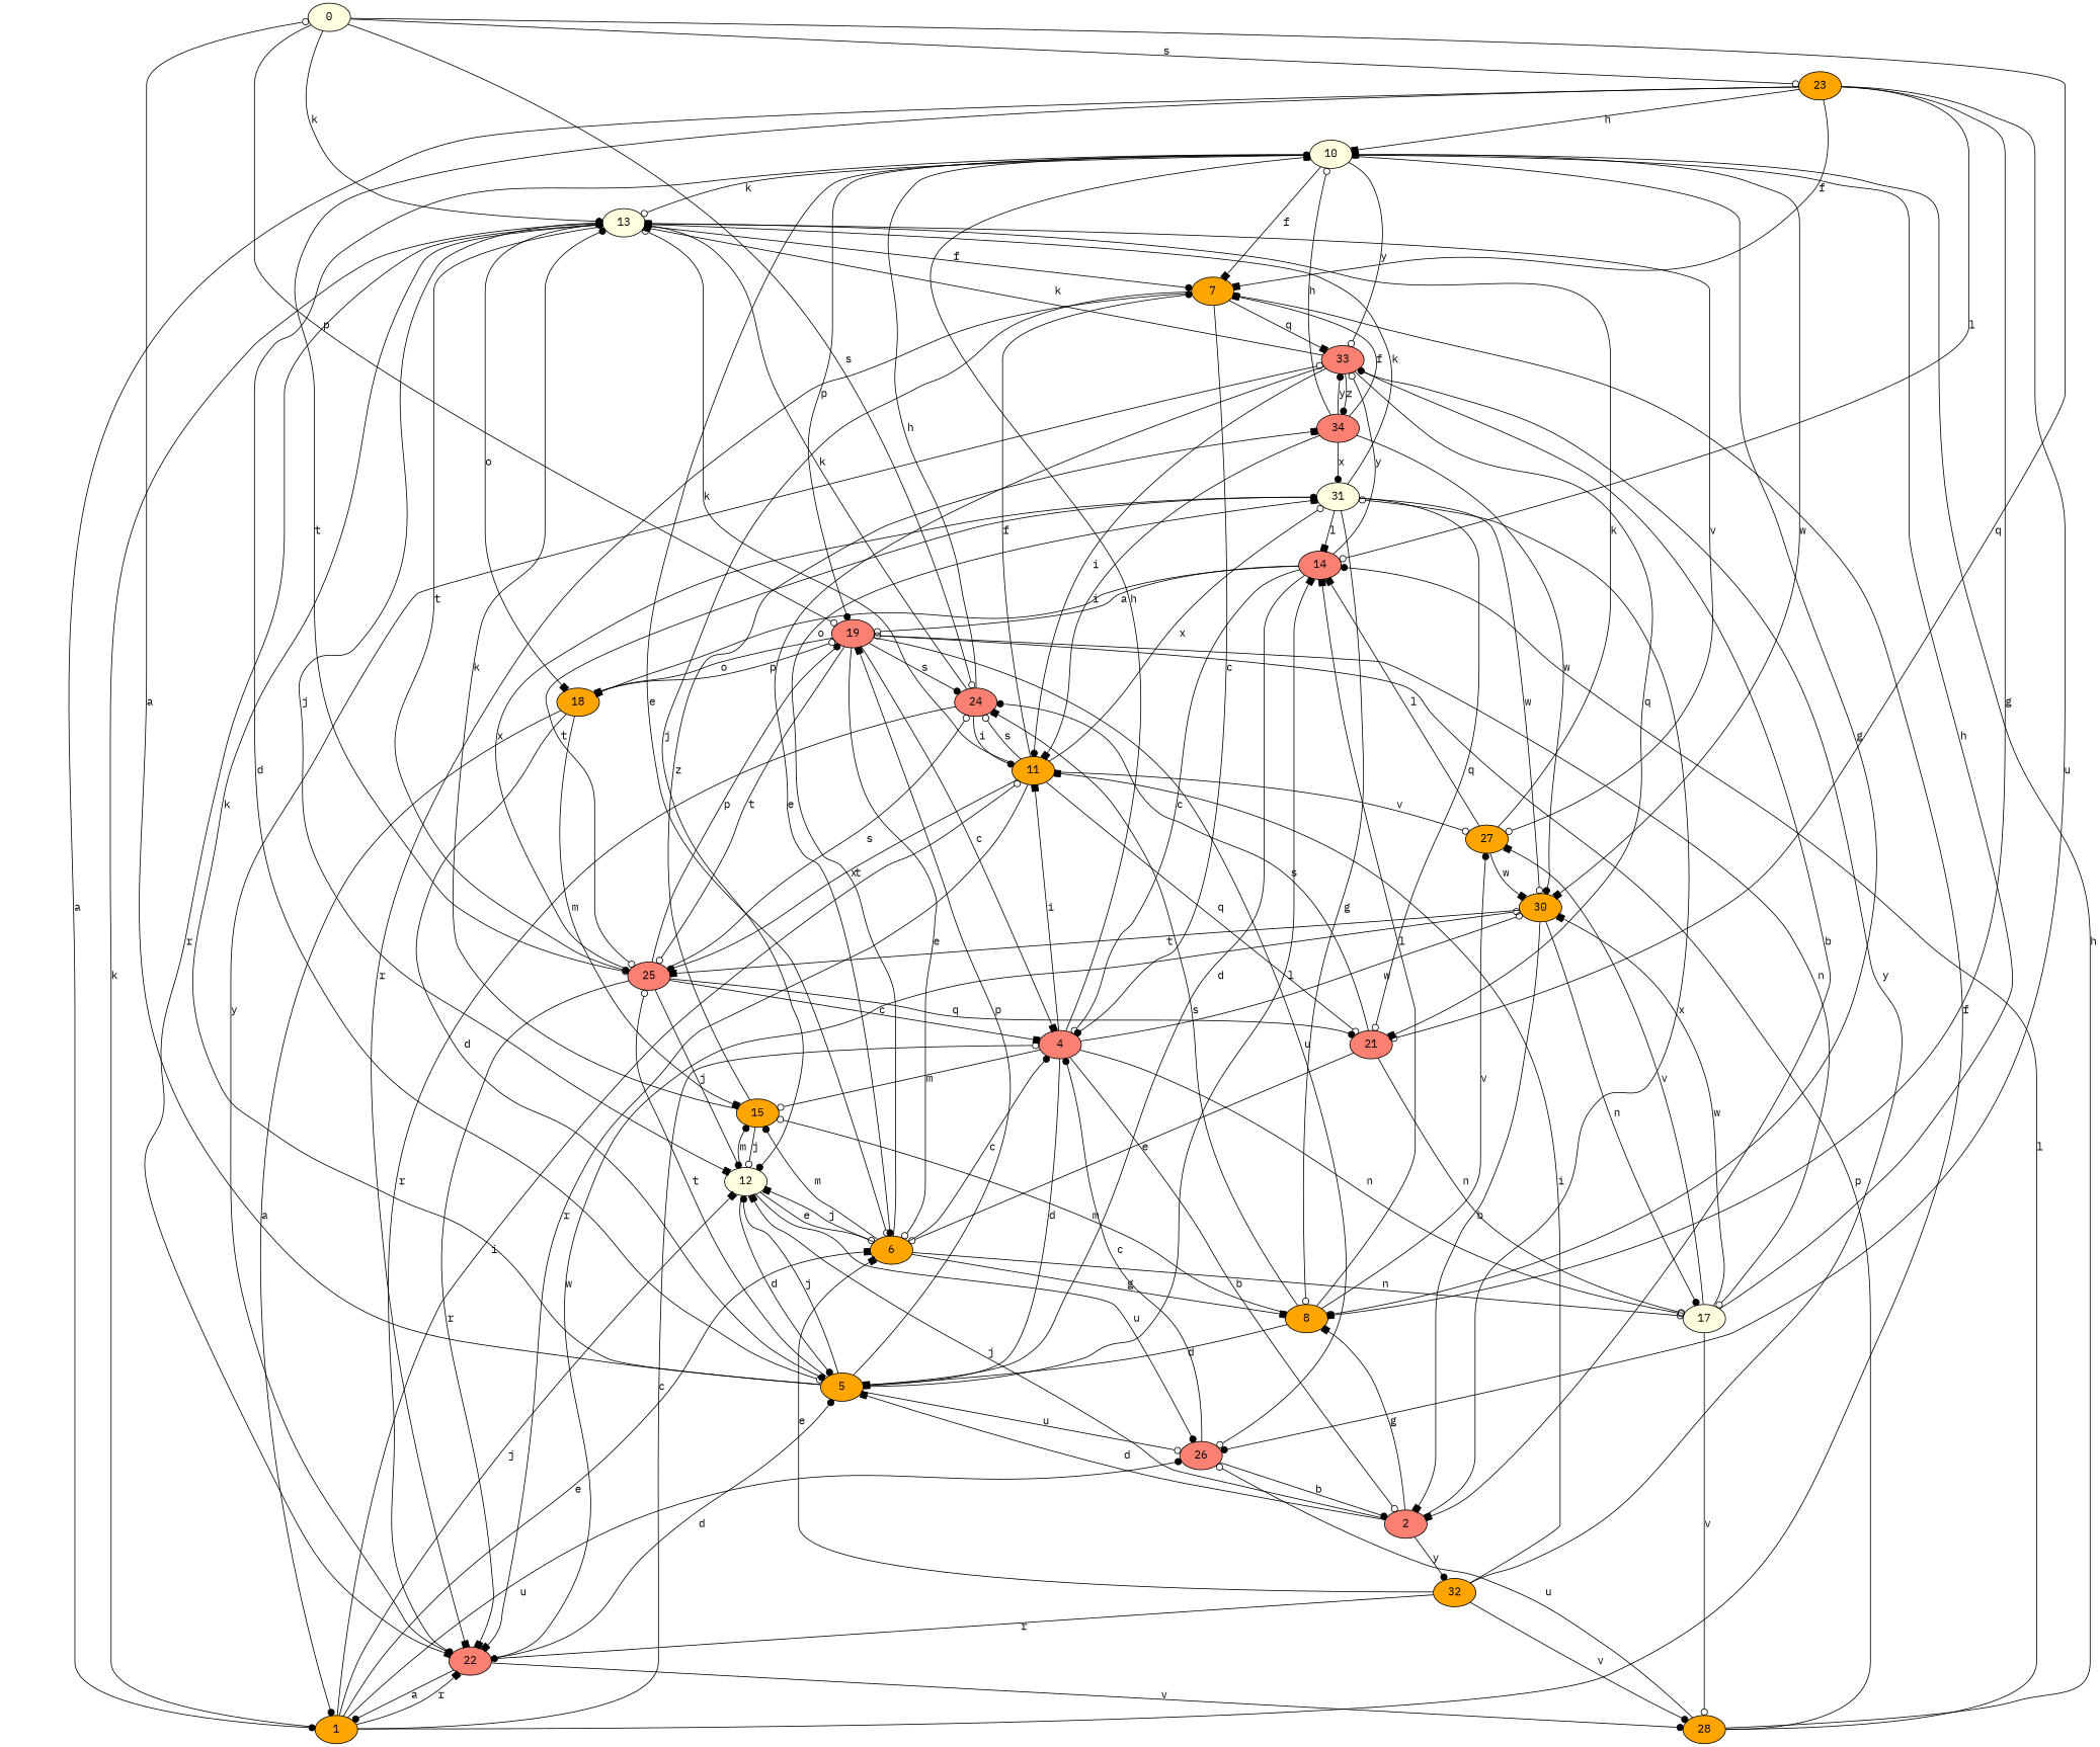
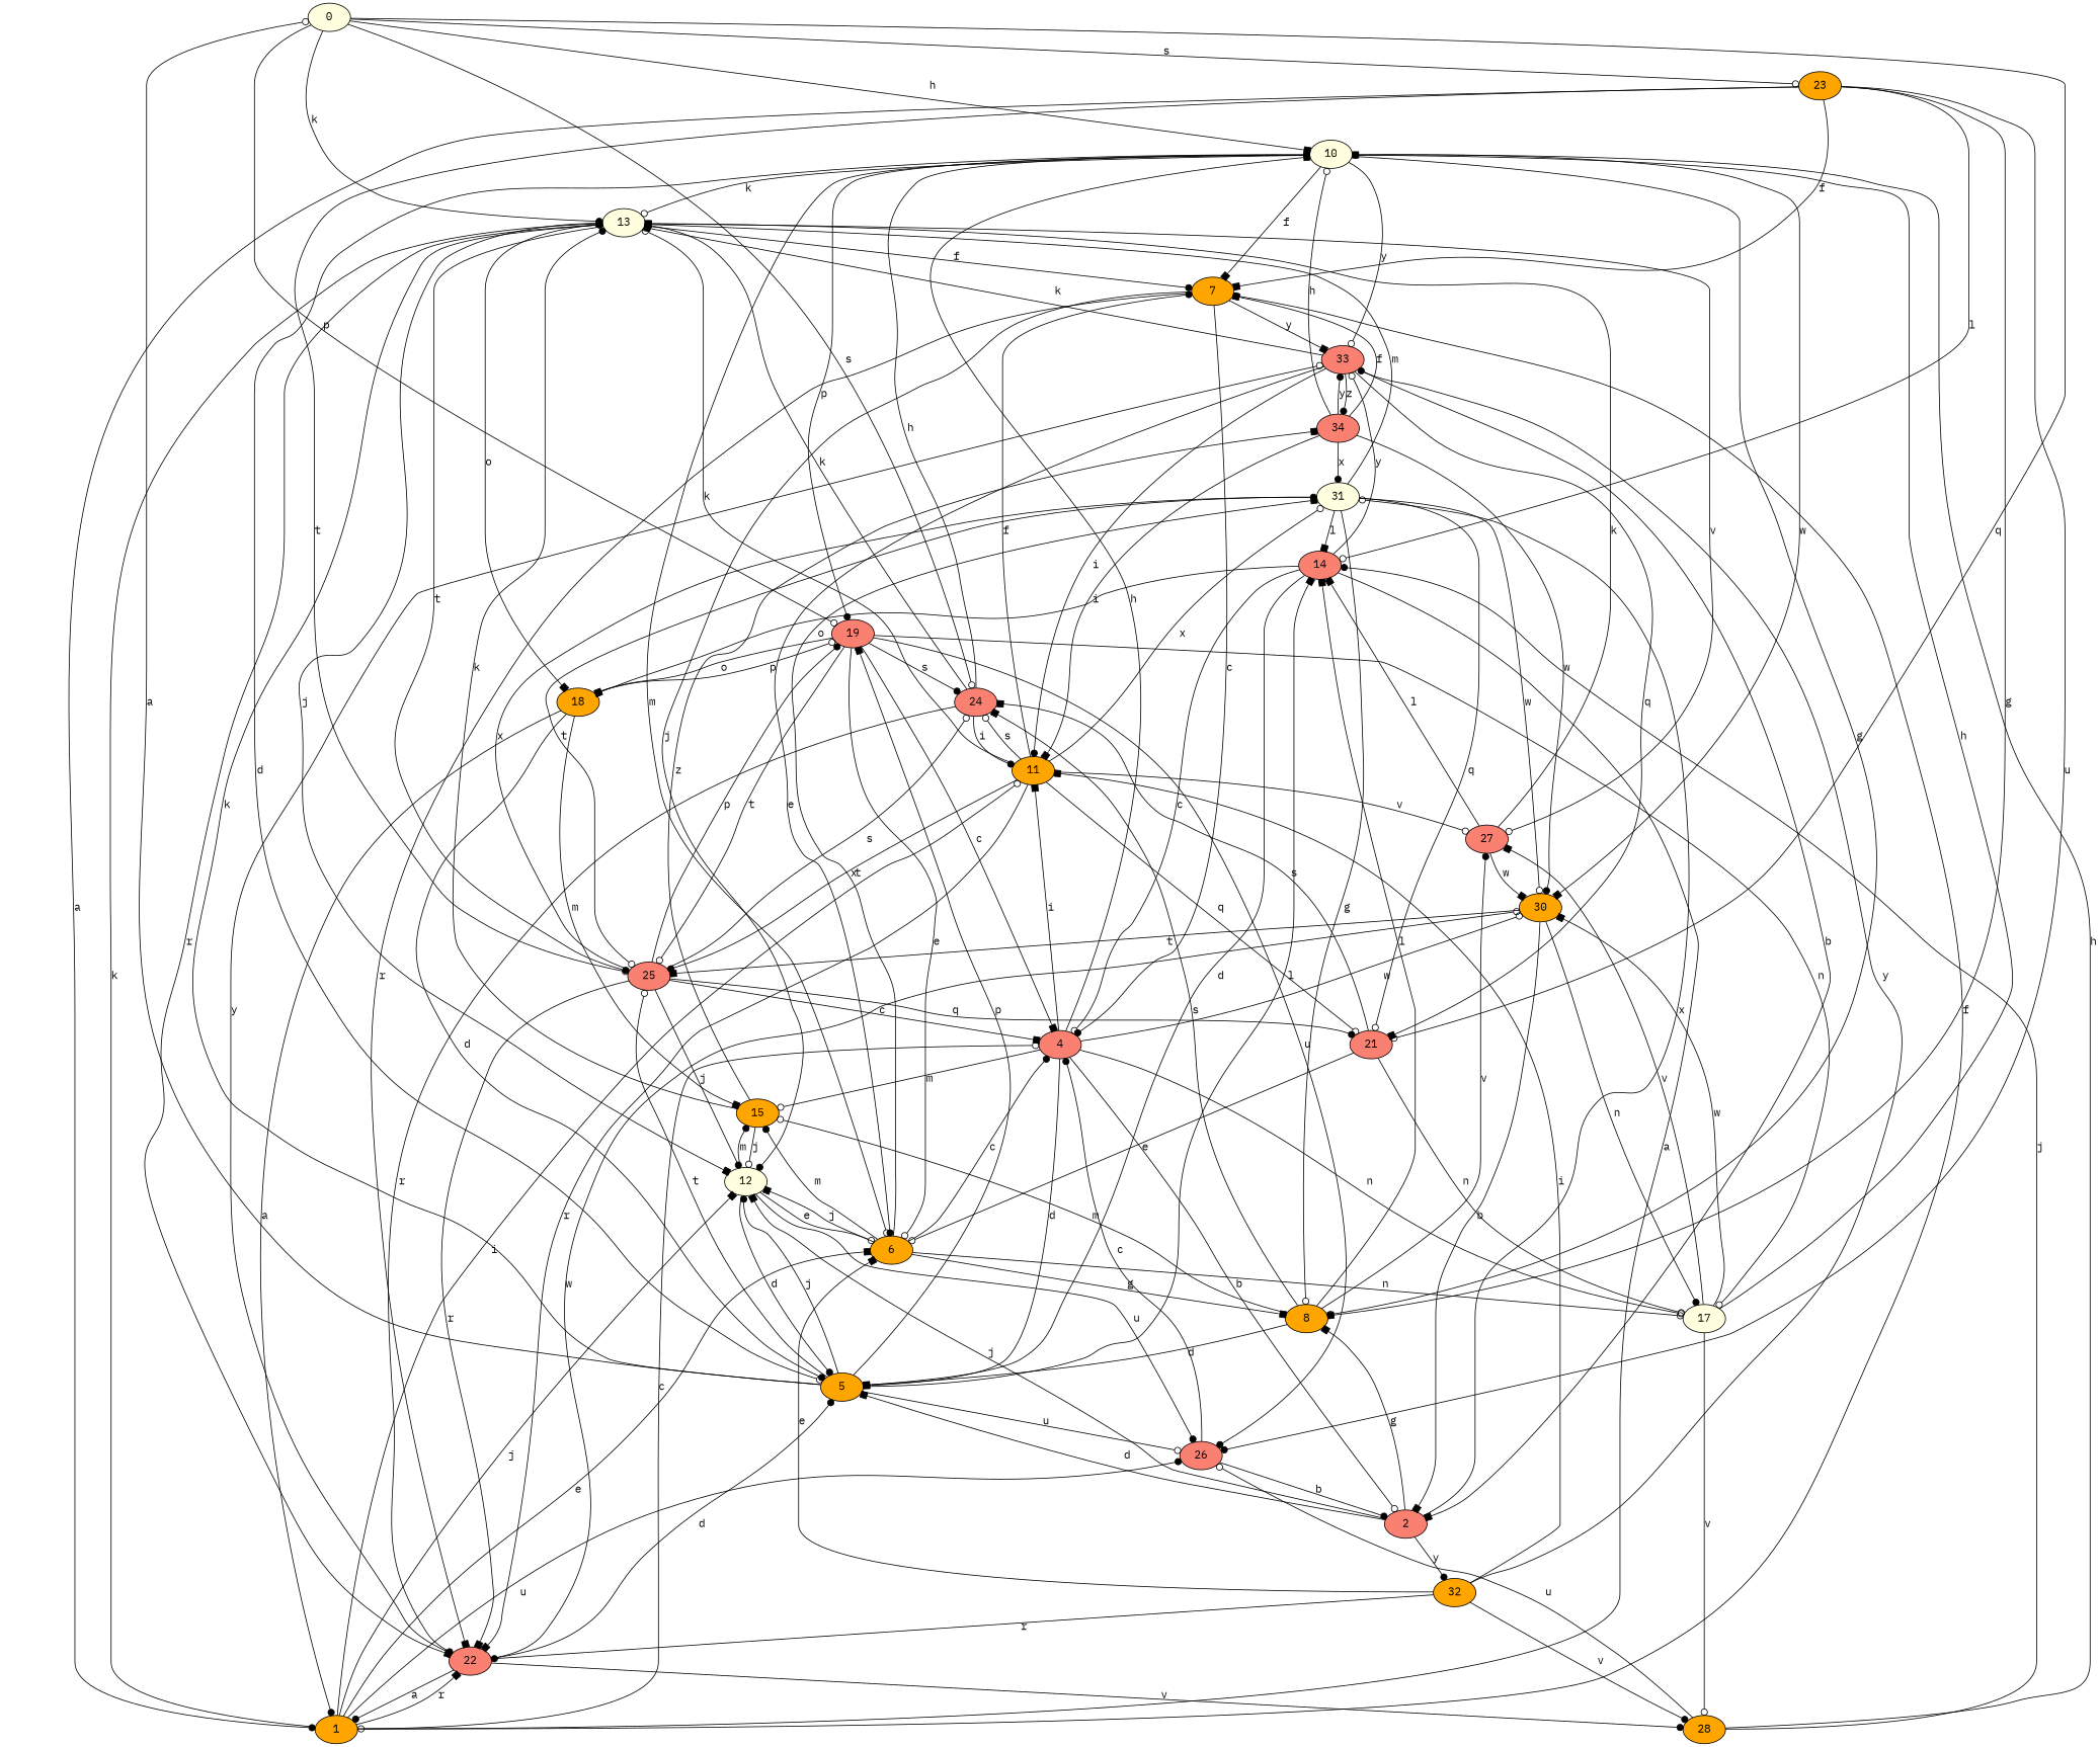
  strict digraph {
    fontname="IBM Plex Mono"
    node [fillcolor=salmon fontname="IBM Plex Mono" style=filled]
    edge [arrowhead=box fontname="IBM Plex Mono"]
    0 [fillcolor=lightyellow]
    10 [fillcolor=lightyellow]
    13 [fillcolor=lightyellow]
    19
    21
    23 [fillcolor=orange]
    24
    6 [fillcolor=orange]
    7 [fillcolor=orange]
    5 [fillcolor=orange]
    8 [fillcolor=orange]
    30 [fillcolor=orange]
    33
    12 [fillcolor=lightyellow]
    22
    25
-   27 [fillcolor=orange]
+   27
    18 [fillcolor=orange]
    4
    26
    17 [fillcolor=lightyellow]
    1 [fillcolor=orange]
    14
    11 [fillcolor=orange]
    2
    15 [fillcolor=orange]
    31 [fillcolor=lightyellow]
    28 [fillcolor=orange]
    32 [fillcolor=orange]
    34
-   23 -> 10 [label=h]
+   0 -> 10 [label=h]
    0 -> 13 [arrowhead=dot label=k]
    0 -> 19 [arrowhead=odot label=p]
    0 -> 21 [arrowhead=odot label=q]
    0 -> 23 [arrowhead=odot label=s]
    0 -> 24 [arrowhead=odot label=s]
    10 -> 13 [arrowhead=odot label=k]
    10 -> 19 [arrowhead=dot label=p]
-   10 -> 6 [arrowhead=odot label=e]
+   10 -> 6 [arrowhead=odot label=m]
    10 -> 7 [label=f]
    10 -> 5 [arrowhead=odot label=d]
    10 -> 8 [arrowhead=odot label=g]
    10 -> 30 [label=w]
    10 -> 33 [arrowhead=odot label=y]
    13 -> 7 [arrowhead=dot label=f]
    13 -> 12 [label=j]
    13 -> 22 [label=r]
    13 -> 25 [arrowhead=dot label=t]
    13 -> 27 [arrowhead=odot label=v]
    13 -> 18 [label=o]
    19 -> 24 [arrowhead=dot label=s]
    19 -> 6 [arrowhead=odot label=e]
    19 -> 25 [arrowhead=odot label=t]
    19 -> 18 [label=o]
    19 -> 4 [label=c]
-   19 -> 26 [arrowhead=odot label=u]
+   19 -> 26 [arrowhead=dot label=u]
    19 -> 17 [arrowhead=odot label=n]
-   21 -> 24 [arrowhead=dot label=s]
+   21 -> 24 [label=s]
    21 -> 6 [arrowhead=odot label=e]
    21 -> 17 [arrowhead=odot label=n]
    23 -> 7 [label=f]
    23 -> 8 [label=g]
    23 -> 25 [arrowhead=odot label=t]
    23 -> 26 [arrowhead=dot label=u]
    23 -> 1 [arrowhead=dot label=a]
    23 -> 14 [arrowhead=odot label=l]
    24 -> 10 [arrowhead=dot label=h]
    24 -> 13 [label=k]
    24 -> 22 [arrowhead=dot label=r]
    24 -> 11 [arrowhead=dot label=i]
    6 -> 8 [label=g]
    6 -> 12 [label=j]
    6 -> 4 [arrowhead=dot label=c]
    6 -> 17 [arrowhead=odot label=n]
    6 -> 15 [arrowhead=dot label=m]
    6 -> 31 [label=x]
-   7 -> 33 [label=q]
+   7 -> 33 [label=y]
    7 -> 12 [arrowhead=dot label=j]
    7 -> 22 [label=r]
    7 -> 4 [arrowhead=dot label=c]
    5 -> 0 [arrowhead=odot label=a]
    5 -> 13 [arrowhead=dot label=k]
    5 -> 19 [label=p]
    5 -> 12 [arrowhead=dot label=j]
    5 -> 25 [arrowhead=odot label=t]
    5 -> 26 [arrowhead=odot label=u]
    5 -> 14 [label=l]
    8 -> 24 [label=s]
    8 -> 5 [label=d]
    8 -> 27 [arrowhead=dot label=v]
    8 -> 14 [label=l]
    8 -> 15 [arrowhead=odot label=m]
    30 -> 25 [label=t]
    30 -> 17 [arrowhead=dot label=n]
    30 -> 2 [label=b]
    33 -> 13 [label=k]
    33 -> 21 [label=q]
    33 -> 6 [arrowhead=dot label=e]
    33 -> 11 [arrowhead=dot label=i]
    33 -> 2 [label=b]
    33 -> 34 [arrowhead=dot label=z]
    12 -> 6 [arrowhead=odot label=e]
    12 -> 5 [arrowhead=dot label=d]
    12 -> 26 [arrowhead=dot label=u]
    12 -> 15 [arrowhead=dot label=m]
    22 -> 5 [arrowhead=dot label=d]
    22 -> 30 [arrowhead=odot label=w]
    22 -> 33 [arrowhead=odot label=y]
    22 -> 1 [arrowhead=dot label=a]
    22 -> 28 [arrowhead=dot label=v]
    25 -> 19 [arrowhead=dot label=p]
    25 -> 21 [arrowhead=dot label=q]
    25 -> 24 [arrowhead=odot label=s]
    25 -> 12 [arrowhead=dot label=j]
    25 -> 22 [label=r]
    25 -> 4 [label=c]
    25 -> 31 [arrowhead=dot label=x]
    27 -> 13 [label=k]
    27 -> 30 [label=w]
    27 -> 14 [label=l]
    18 -> 19 [arrowhead=odot label=p]
    18 -> 5 [arrowhead=dot label=d]
    18 -> 1 [arrowhead=dot label=a]
    18 -> 15 [label=m]
    4 -> 10 [label=h]
    4 -> 5 [label=d]
    4 -> 30 [arrowhead=odot label=w]
    4 -> 17 [arrowhead=odot label=n]
    4 -> 11 [label=i]
    4 -> 2 [arrowhead=odot label=b]
    4 -> 15 [arrowhead=odot label=m]
    26 -> 4 [arrowhead=dot label=c]
    26 -> 2 [arrowhead=dot label=b]
    17 -> 10 [arrowhead=odot label=h]
    17 -> 30 [label=w]
    17 -> 27 [label=v]
    17 -> 28 [arrowhead=odot label=v]
    1 -> 13 [label=k]
    1 -> 6 [label=e]
    1 -> 7 [arrowhead=odot label=f]
    1 -> 12 [label=j]
    1 -> 22 [label=r]
    1 -> 4 [arrowhead=odot label=c]
    1 -> 26 [arrowhead=dot label=u]
    1 -> 11 [arrowhead=odot label=i]
    14 -> 5 [label=d]
    14 -> 33 [arrowhead=odot label=y]
    14 -> 18 [label=o]
    14 -> 4 [arrowhead=odot label=c]
-   14 -> 19 [arrowhead=odot label=a]
+   14 -> 1 [arrowhead=odot label=a]
    11 -> 13 [arrowhead=odot label=k]
    11 -> 21 [arrowhead=odot label=q]
    11 -> 24 [arrowhead=odot label=s]
    11 -> 7 [arrowhead=dot label=f]
    11 -> 22 [label=r]
    11 -> 25 [arrowhead=dot label=t]
    11 -> 27 [arrowhead=odot label=v]
    11 -> 31 [arrowhead=odot label=x]
    2 -> 5 [label=d]
    2 -> 8 [label=g]
    2 -> 12 [label=j]
    2 -> 31 [arrowhead=odot label=x]
    2 -> 32 [arrowhead=dot label=y]
    15 -> 13 [arrowhead=dot label=k]
    15 -> 12 [arrowhead=odot label=j]
    15 -> 34 [label=z]
-   31 -> 13 [label=k]
+   31 -> 13 [label=m]
    31 -> 21 [arrowhead=odot label=q]
    31 -> 8 [arrowhead=odot label=g]
    31 -> 30 [arrowhead=odot label=w]
    31 -> 25 [arrowhead=odot label=t]
    31 -> 14 [label=l]
    28 -> 10 [label=h]
-   28 -> 19 [arrowhead=odot label=p]
    28 -> 26 [arrowhead=odot label=u]
-   28 -> 14 [arrowhead=dot label=l]
+   28 -> 14 [arrowhead=dot label=j]
    32 -> 6 [label=e]
    32 -> 33 [arrowhead=dot label=y]
    32 -> 22 [arrowhead=dot label=r]
    32 -> 11 [label=i]
    32 -> 28 [arrowhead=dot label=v]
    34 -> 10 [arrowhead=odot label=h]
    34 -> 7 [label=f]
    34 -> 30 [arrowhead=dot label=w]
    34 -> 33 [arrowhead=dot label=y]
    34 -> 11 [label=i]
    34 -> 31 [arrowhead=dot label=x]
  }
